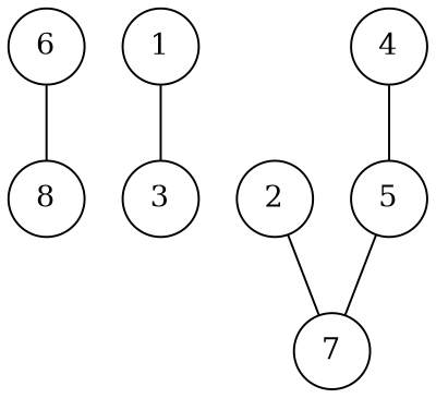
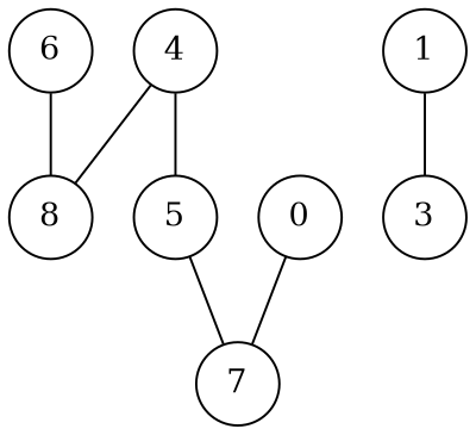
  graph {
    node [shape=circle]
    6
    8
    1
    3
    5
    7
-   0 [label=2]
+   0
    4
    6 -- 8
    1 -- 3
    5 -- 7
    0 -- 7
+   4 -- 8
    4 -- 5
  }
